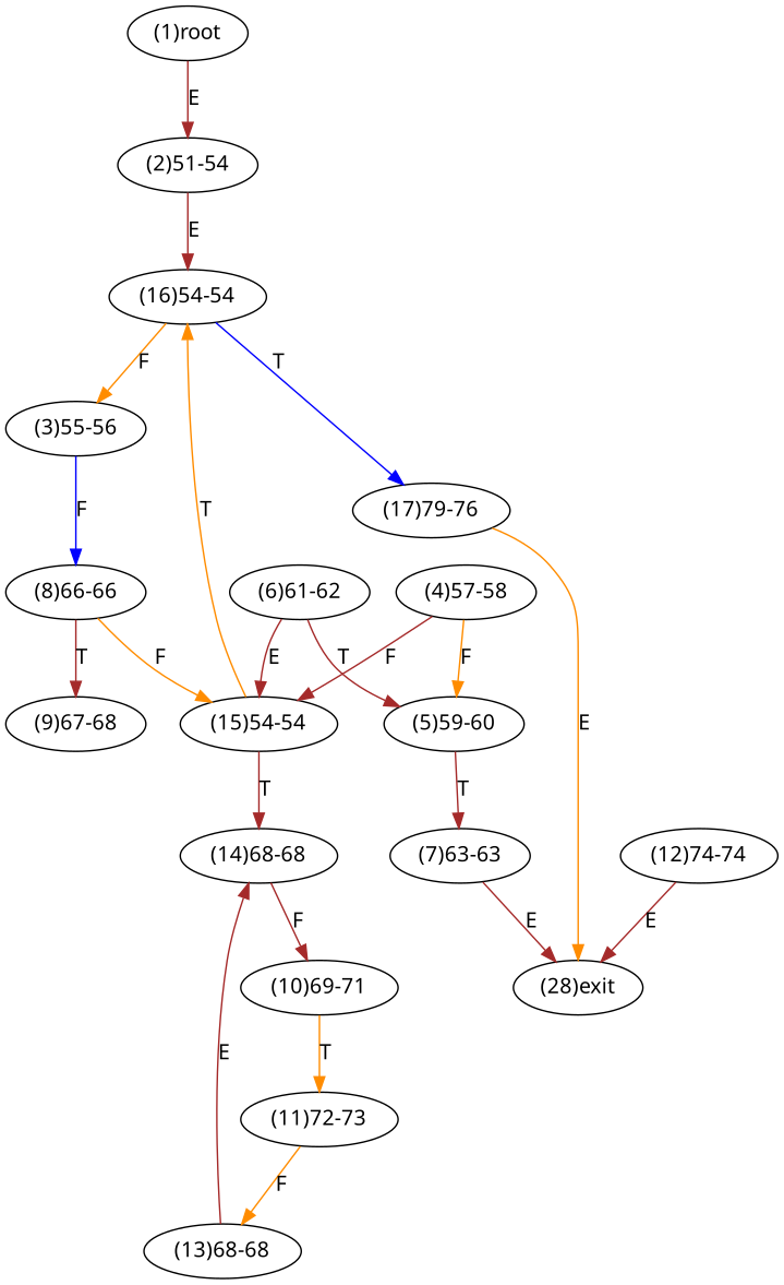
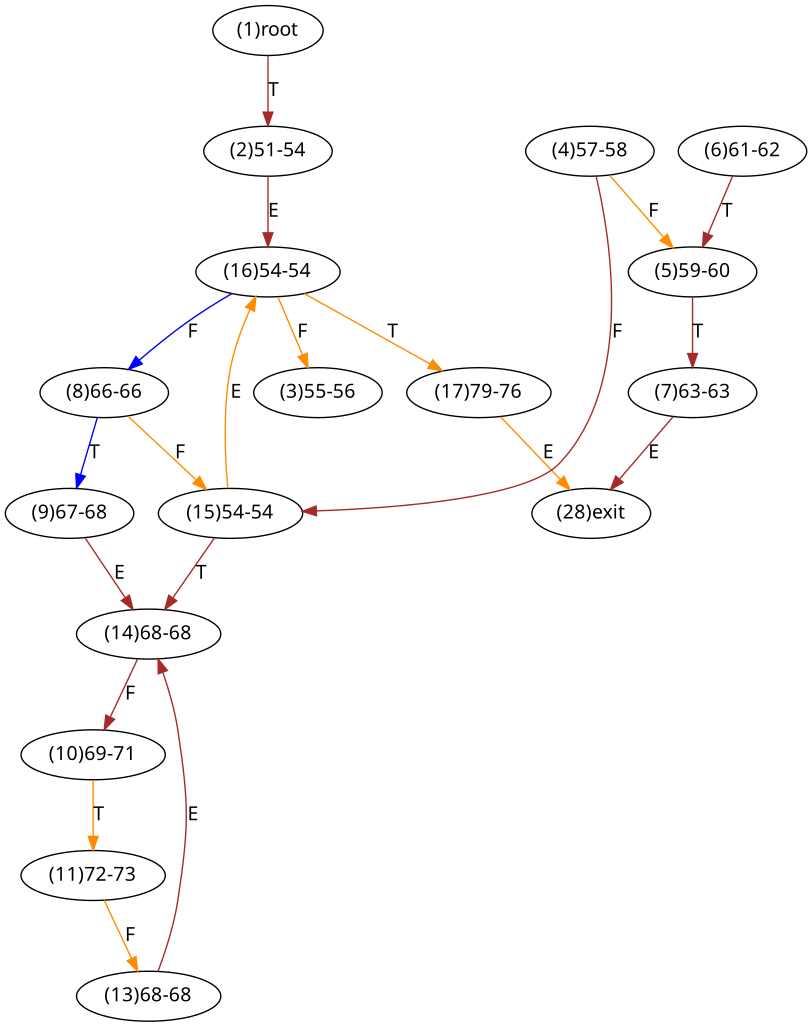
  digraph {
    fontname="Noto Sans"
    node [fontname="Noto Sans"]
    edge [color=brown fontname="Noto Sans"]
    n1 [label="(1)root"]
    n2 [label="(2)51-54"]
    n3 [label="(16)54-54"]
    n4 [label="(3)55-56"]
    n5 [label="(17)79-76"]
    n6 [label="(8)66-66"]
    n7 [label="(4)57-58"]
    n8 [label="(5)59-60"]
    n9 [label="(15)54-54"]
    n10 [label="(9)67-68"]
    n11 [label="(7)63-63"]
    n12 [label="(14)68-68"]
    n13 [label="(6)61-62"]
    n14 [label="(28)exit"]
    n15 [label="(10)69-71"]
    n16 [label="(11)72-73"]
    n17 [label="(13)68-68"]
-   n18 [label="(12)74-74"]
-   n1 -> n2 [label=E]
+   n1 -> n2 [label=T]
    n2 -> n3 [label=E]
    n3 -> n4 [color=darkorange label=F]
-   n3 -> n5 [color=blue label=T]
-   n4 -> n6 [color=blue label=F]
+   n3 -> n5 [color=darkorange label=T]
+   n3 -> n6 [color=blue label=F]
    n5 -> n14 [color=darkorange label=E]
    n6 -> n9 [color=darkorange label=F]
-   n6 -> n10 [label=T]
+   n6 -> n10 [color=blue label=T]
    n7 -> n8 [color=darkorange label=F]
    n7 -> n9 [label=F]
    n8 -> n11 [label=T]
-   n9 -> n3 [color=darkorange label=T]
+   n9 -> n3 [color=darkorange label=E]
    n9 -> n12 [label=T]
+   n10 -> n12 [label=E]
    n11 -> n14 [label=E]
    n12 -> n15 [label=F]
    n13 -> n8 [label=T]
-   n13 -> n9 [label=E]
    n15 -> n16 [color=darkorange label=T]
    n16 -> n17 [color=darkorange label=F]
    n17 -> n12 [label=E]
-   n18 -> n14 [label=E]
  }
